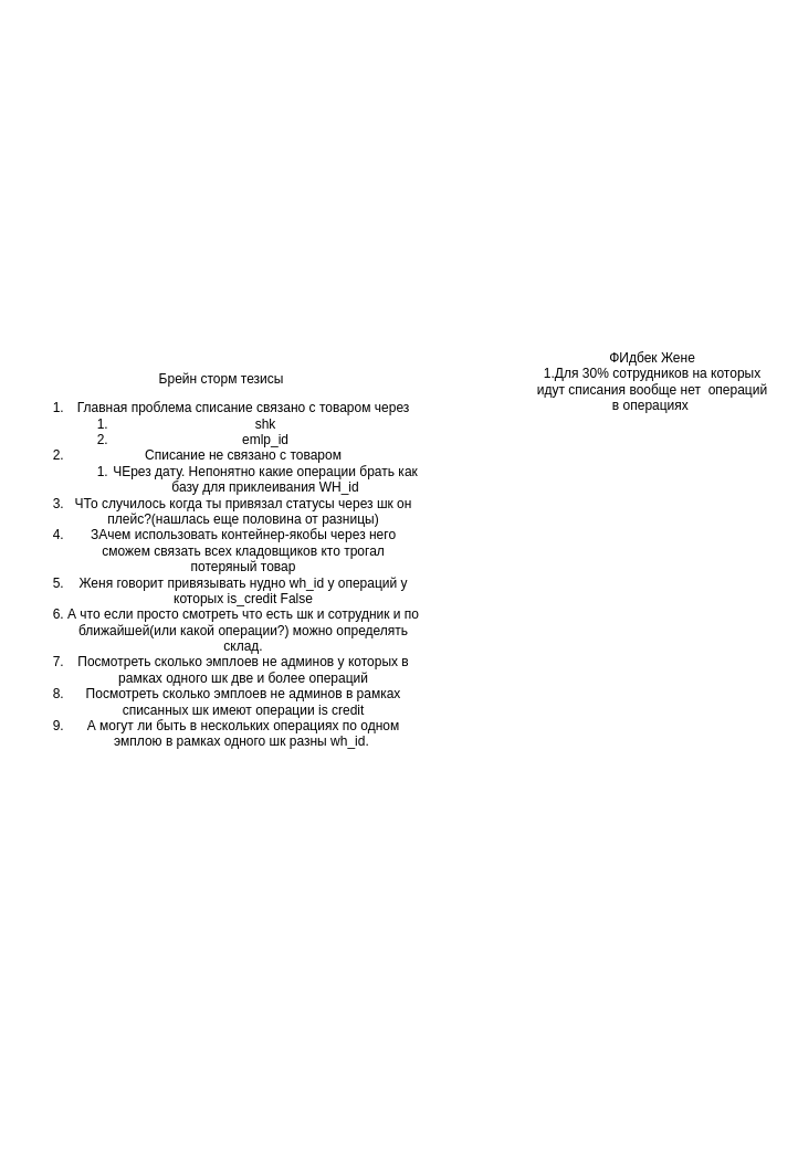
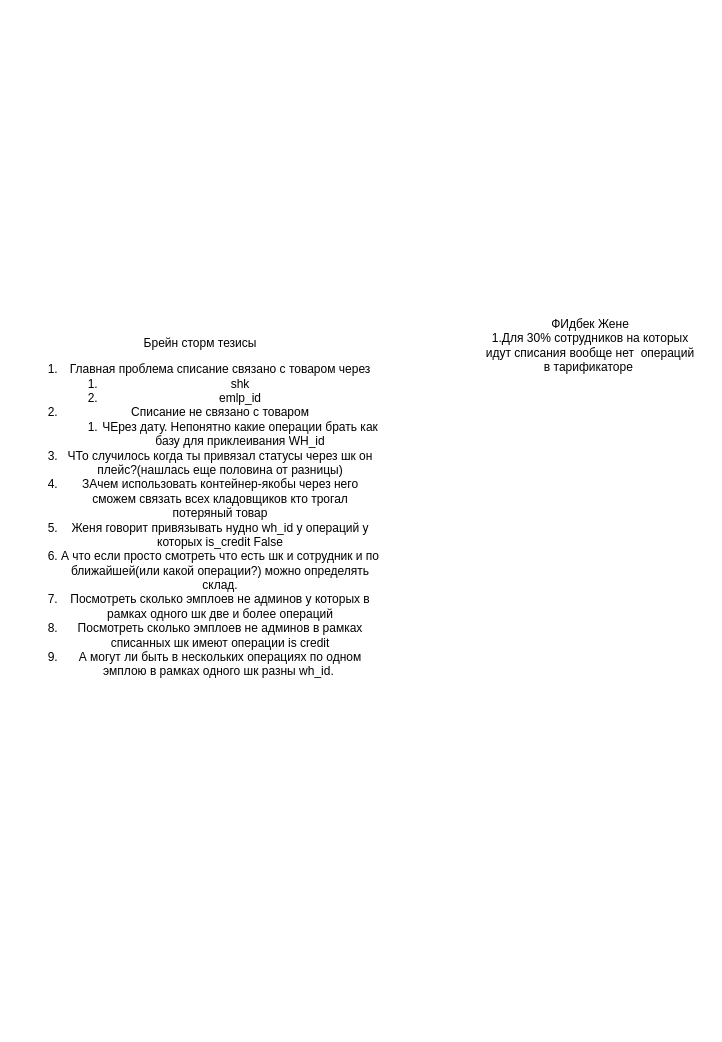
  <mxCell id="0" />
  <mxCell id="1" parent="0" />
  <mxCell id="2" value="Брейн сторм тезисы&lt;div&gt;&lt;ol&gt;&lt;li&gt;Главная проблема списание связано с товаром через&lt;/li&gt;&lt;ol&gt;&lt;li&gt;shk&lt;/li&gt;&lt;li&gt;emlp_id&lt;/li&gt;&lt;/ol&gt;&lt;li&gt;Списание не связано с товаром&lt;/li&gt;&lt;ol&gt;&lt;li&gt;ЧЕрез дату. Непонятно какие операции брать как базу для приклеивания WH_id&lt;/li&gt;&lt;/ol&gt;&lt;li&gt;ЧТо случилось когда ты привязал статусы через шк он плейс?(нашлась еще половина от разницы)&lt;/li&gt;&lt;li&gt;ЗАчем использовать контейнер-якобы через него сможем связать всех кладовщиков кто трогал потеряный товар&lt;/li&gt;&lt;li&gt;Женя говорит привязывать нудно wh_id у операций у которых is_credit False&lt;/li&gt;&lt;li&gt;А что если просто смотреть что есть шк и сотрудник и по ближайшей(или какой операции?) можно определять склад.&lt;/li&gt;&lt;li&gt;Посмотреть сколько эмплоев не админов у которых в рамках одного шк две и более операций&lt;/li&gt;&lt;li&gt;Посмотреть сколько эмплоев не админов в рамках списанных шк имеют операции is credit&lt;/li&gt;&lt;li&gt;А могут ли быть в нескольких операциях по одном эмплою в рамках одного шк разны wh_id.&amp;nbsp;&lt;/li&gt;&lt;/ol&gt;&lt;div&gt;&lt;br&gt;&lt;/div&gt;&lt;/div&gt;" style="text;html=1;align=center;verticalAlign=middle;whiteSpace=wrap;rounded=0;" vertex="1" parent="1"><mxGeometry x="20" y="20" width="360" height="1000" as="geometry" /></mxCell>
- <mxCell id="3" value="ФИдбек Жене&lt;div&gt;1.Для 30% сотрудников на которых идут списания вообще нет&amp;nbsp; операций в операциях&amp;nbsp;&lt;/div&gt;" style="text;html=1;align=center;verticalAlign=middle;whiteSpace=wrap;rounded=0;" vertex="1" parent="1"><mxGeometry x="480" y="310" width="220" height="70" as="geometry" /></mxCell>
+ <mxCell id="3" value="ФИдбек Жене&lt;div&gt;1.Для 30% сотрудников на которых идут списания вообще нет&amp;nbsp; операций в тарификаторе&amp;nbsp;&lt;/div&gt;" style="text;html=1;align=center;verticalAlign=middle;whiteSpace=wrap;rounded=0;" vertex="1" parent="1"><mxGeometry x="480" y="310" width="220" height="70" as="geometry" /></mxCell>
